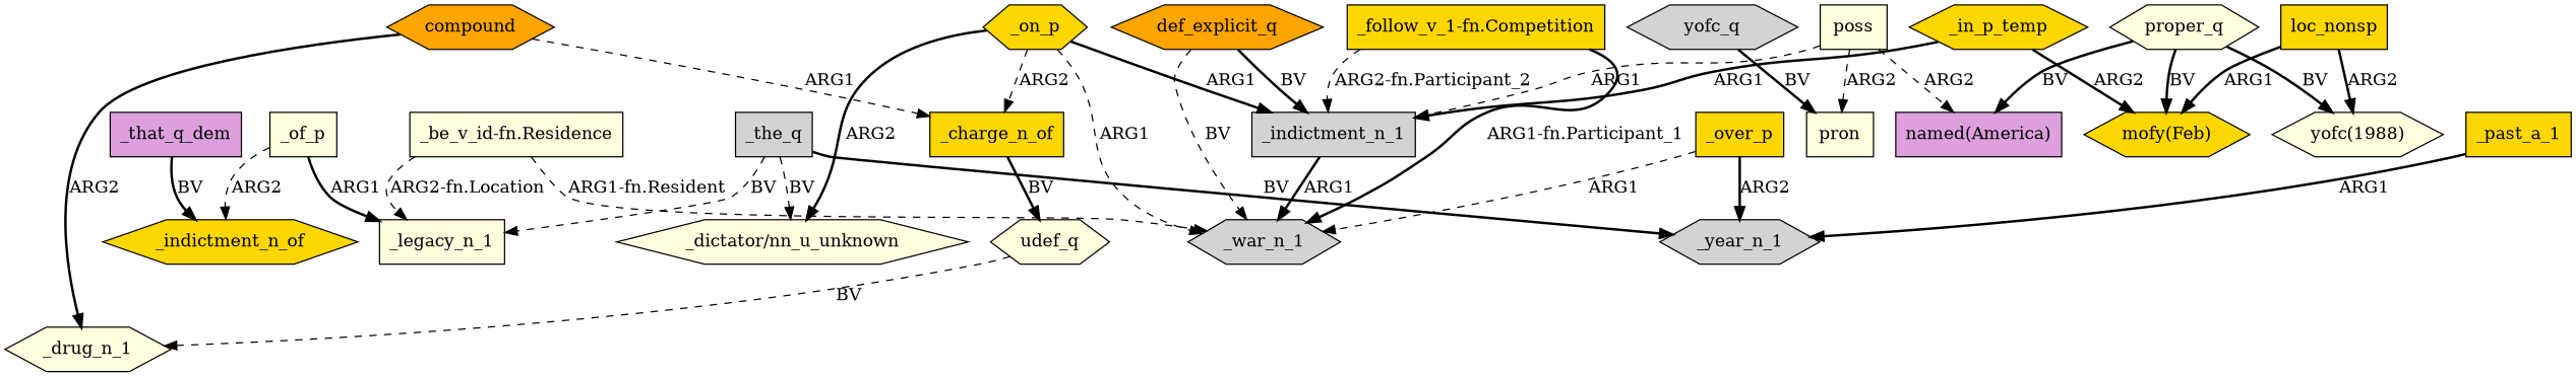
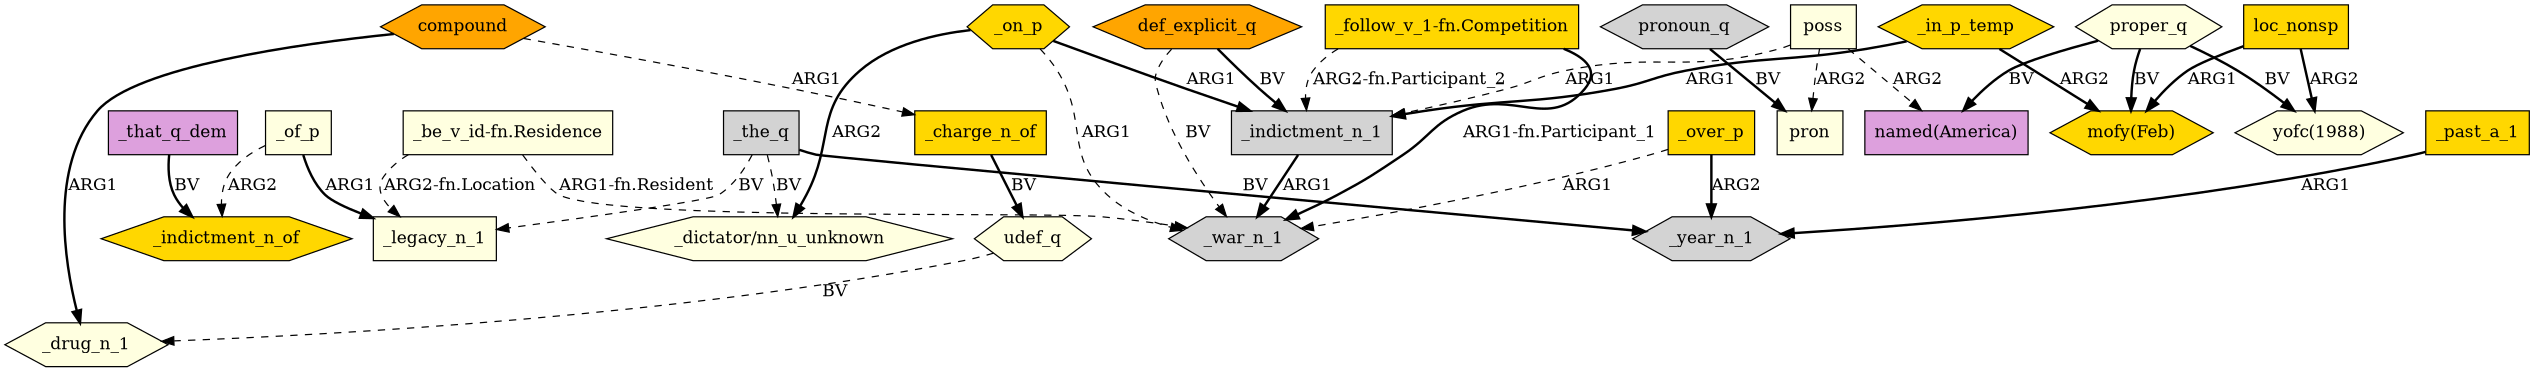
  digraph {
    node [fillcolor=lightyellow shape=box style=filled]
    edge [style=bold]
    _that_q_dem [fillcolor=plum]
    n2 [fillcolor=gold label=_indictment_n_of shape=hexagon]
    _of_p
    _legacy_n_1
    loc_nonsp [fillcolor=gold]
    "mofy(Feb)" [fillcolor=gold shape=hexagon]
    "yofc(1988)" [shape=hexagon]
    _on_p [fillcolor=gold shape=hexagon]
    _charge_n_of [fillcolor=gold]
    _war_n_1 [fillcolor=lightgrey shape=hexagon]
    _indictment_n_1 [fillcolor=lightgrey]
    "_dictator/nn_u_unknown" [shape=hexagon]
    udef_q [shape=hexagon]
    poss
    "named(America)" [fillcolor=plum]
    pron
    proper_q [shape=hexagon]
    _drug_n_1 [shape=hexagon]
-   pronoun_q [fillcolor=lightgrey shape=hexagon label=yofc_q]
+   pronoun_q [fillcolor=lightgrey shape=hexagon]
    compound [fillcolor=orange shape=hexagon]
    "_follow_v_1-fn.Competition" [fillcolor=gold]
    _in_p_temp [fillcolor=gold shape=hexagon]
    _the_q [fillcolor=lightgrey]
    _year_n_1 [fillcolor=lightgrey shape=hexagon]
    "_be_v_id-fn.Residence"
    def_explicit_q [fillcolor=orange shape=hexagon]
    _past_a_1 [fillcolor=gold]
    _over_p [fillcolor=gold]
    _that_q_dem -> n2 [label=BV]
    _of_p -> n2 [label=ARG2 style=dashed]
    _of_p -> _legacy_n_1 [label=ARG1]
    loc_nonsp -> "mofy(Feb)" [label=ARG1]
    loc_nonsp -> "yofc(1988)" [label=ARG2]
-   _on_p -> _charge_n_of [label=ARG2 style=dashed]
    _on_p -> _war_n_1 [label=ARG1 style=dashed]
    _on_p -> _indictment_n_1 [label=ARG1]
    _on_p -> "_dictator/nn_u_unknown" [label=ARG2]
    _charge_n_of -> udef_q [label=BV]
    _indictment_n_1 -> _war_n_1 [label=ARG1]
    udef_q -> _drug_n_1 [label=BV style=dashed]
    poss -> _indictment_n_1 [label=ARG1 style=dashed]
    poss -> "named(America)" [label=ARG2 style=dashed]
    poss -> pron [label=ARG2 style=dashed]
    proper_q -> "mofy(Feb)" [label=BV]
    proper_q -> "yofc(1988)" [label=BV]
    proper_q -> "named(America)" [label=BV]
    pronoun_q -> pron [label=BV]
    compound -> _charge_n_of [label=ARG1 style=dashed]
-   compound -> _drug_n_1 [label=ARG2]
+   compound -> _drug_n_1 [label=ARG1]
    "_follow_v_1-fn.Competition" -> _war_n_1 [label="ARG1-fn.Participant_1"]
    "_follow_v_1-fn.Competition" -> _indictment_n_1 [label="ARG2-fn.Participant_2" style=dashed]
    _in_p_temp -> "mofy(Feb)" [label=ARG2]
    _in_p_temp -> _indictment_n_1 [label=ARG1]
    _the_q -> _legacy_n_1 [label=BV style=dashed]
    _the_q -> "_dictator/nn_u_unknown" [label=BV style=dashed]
    _the_q -> _year_n_1 [label=BV]
    "_be_v_id-fn.Residence" -> _legacy_n_1 [label="ARG2-fn.Location" style=dashed]
    "_be_v_id-fn.Residence" -> _war_n_1 [label="ARG1-fn.Resident" style=dashed]
    def_explicit_q -> _war_n_1 [label=BV style=dashed]
    def_explicit_q -> _indictment_n_1 [label=BV]
    _past_a_1 -> _year_n_1 [label=ARG1]
    _over_p -> _war_n_1 [label=ARG1 style=dashed]
    _over_p -> _year_n_1 [label=ARG2]
  }
